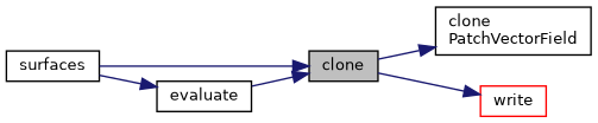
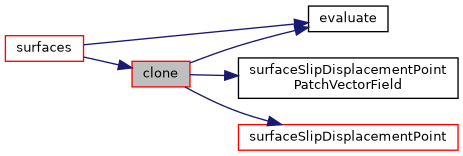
  digraph {
    rankdir=LR
    node [color=black fontname=Helvetica fontsize=10 shape=record]
    edge [color=midnightblue fontname=Helvetica fontsize=10 labelfontname=Helvetica labelfontsize=10 style=solid]
-   n1 [fillcolor=grey75 fontcolor=black height=0.2 label=clone style=filled width=0.4]
+   n1 [color=red fillcolor=grey75 fontcolor=black height=0.2 label=clone style=filled width=0.4]
    n2 [height=0.2 label=evaluate width=0.4]
-   n3 [height=0.2 label="clone\lPatchVectorField" width=0.4]
-   n4 [color=red height=0.2 label=write width=0.4]
-   n5 [height=0.2 label=surfaces width=0.4]
-   n2 -> n1
+   n3 [height=0.2 label="surfaceSlipDisplacementPoint\lPatchVectorField" width=0.4]
+   n4 [color=red height=0.2 label=surfaceSlipDisplacementPoint width=0.4]
+   n5 [color=red height=0.2 label=surfaces width=0.4]
+   n1 -> n2
    n1 -> n3
    n1 -> n4
    n5 -> n1
    n5 -> n2
  }
